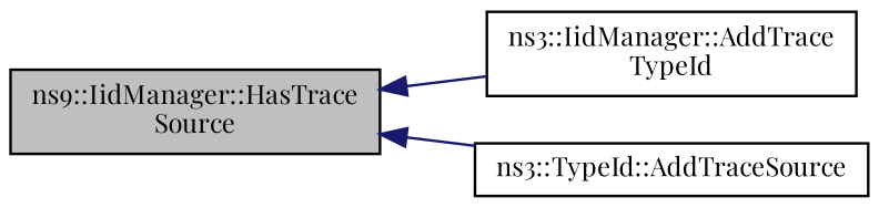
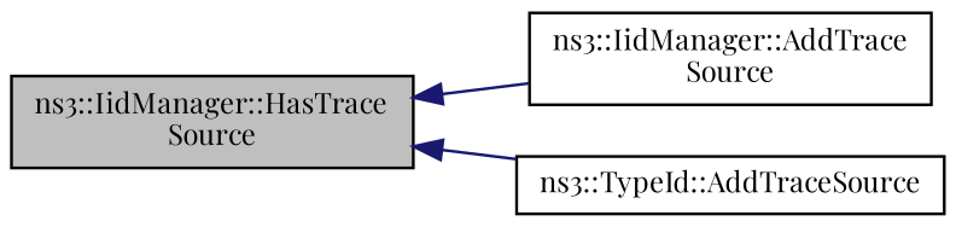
  digraph {
    fontname="Playfair Display"
    rankdir=LR
    node [color=black fillcolor=white fontname="Playfair Display" fontsize=10 shape=record style=filled]
    edge [color=midnightblue dir=back fontname="Playfair Display" fontsize=10 labelfontname=Helvetica labelfontsize=10 style=solid]
-   n1 [fillcolor=grey75 fontcolor=black height=0.2 label="ns9::IidManager::HasTrace\lSource" width=0.4]
-   n2 [height=0.2 label="ns3::IidManager::AddTrace\lTypeId" width=0.4]
+   n1 [fillcolor=grey75 fontcolor=black height=0.2 label="ns3::IidManager::HasTrace\lSource" width=0.4]
+   n2 [height=0.2 label="ns3::IidManager::AddTrace\lSource" width=0.4]
    n3 [height=0.2 label="ns3::TypeId::AddTraceSource" width=0.4]
    n1 -> n2
    n1 -> n3
  }
